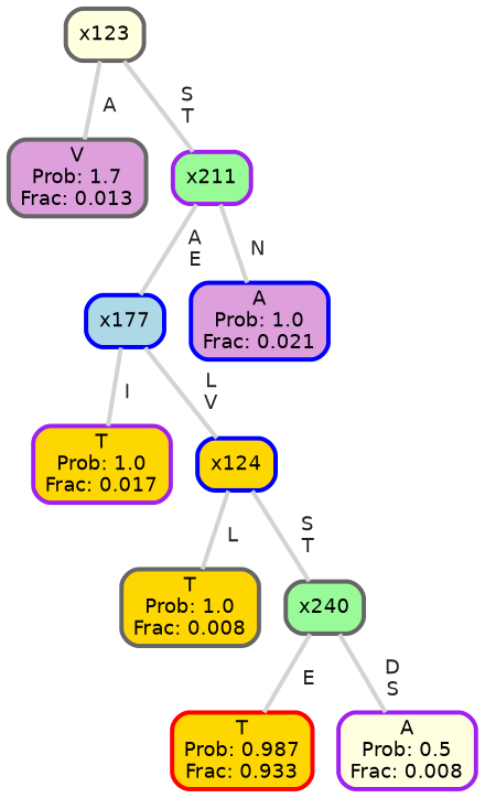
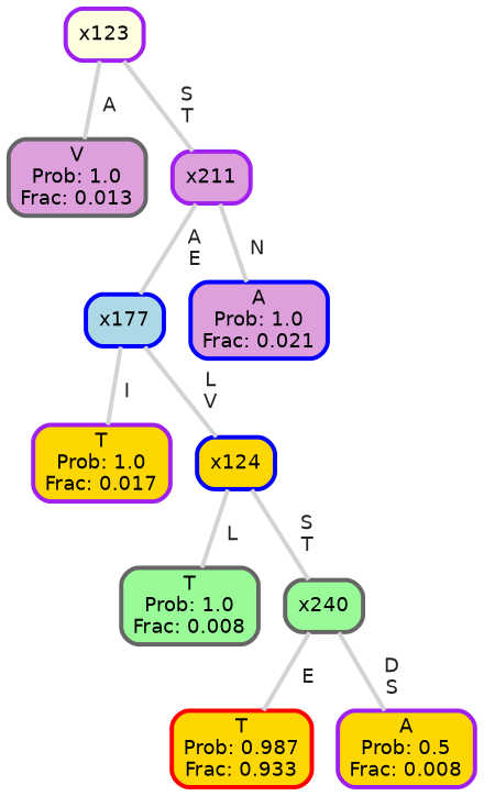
  graph {
    ranksep="0 equally"
    splines=straight
    node [color=gray40 fillcolor=gold fontcolor=black fontname=helvetica penwidth=3 shape=box style="filled, rounded"]
    edge [color=lightgray fontcolor=grey14 fontname=helvetica fontweight=bold penwidth=3]
-   n1 [fillcolor=plum label="V\nProb: 1.7\nFrac: 0.013"]
-   n2 [fillcolor=lightyellow label=x123]
-   n3 [color=purple fillcolor=palegreen label=x211]
+   n1 [fillcolor=plum label="V\nProb: 1.0\nFrac: 0.013"]
+   n2 [color=purple fillcolor=lightyellow label=x123]
+   n3 [color=purple fillcolor=plum label=x211]
    n4 [color=blue fillcolor=lightblue label=x177]
    n5 [color=blue fillcolor=plum label="A\nProb: 1.0\nFrac: 0.021"]
    n6 [color=purple label="T\nProb: 1.0\nFrac: 0.017"]
    n7 [color=blue label=x124]
-   n8 [label="T\nProb: 1.0\nFrac: 0.008"]
+   n8 [fillcolor=palegreen label="T\nProb: 1.0\nFrac: 0.008"]
    n9 [fillcolor=palegreen label=x240]
    n10 [color=red label="T\nProb: 0.987\nFrac: 0.933"]
-   n11 [color=purple fillcolor=lightyellow label="A\nProb: 0.5\nFrac: 0.008"]
+   n11 [color=purple label="A\nProb: 0.5\nFrac: 0.008"]
    subgraph sub_1 {
      rank=same
    }
    n2 -- n1 [label=" A"]
    n2 -- n3 [label=" S\n T"]
    n3 -- n4 [label=" A\n E"]
    n3 -- n5 [label=" N"]
    n4 -- n6 [label=" I"]
    n4 -- n7 [label=" L\n V"]
    n7 -- n8 [label=" L"]
    n7 -- n9 [label=" S\n T"]
    n9 -- n10 [label=" E"]
    n9 -- n11 [label=" D\n S"]
  }
